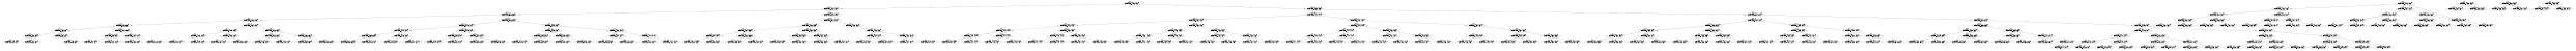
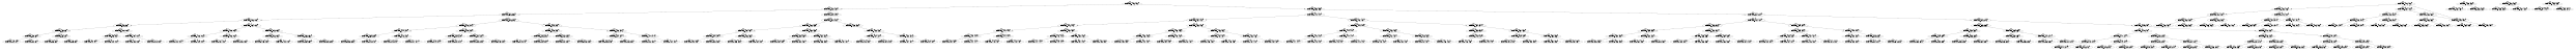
  digraph {
    n1 [label="Node{data=[4426, 4426]}"]
    n2 [label="Node{data=[4260, 4260]}"]
    n3 [label="Node{data=[4555, 4555]}"]
    n4 [label="Node{data=[3356, 3356]}"]
    n5 [label="Node{data=[4292, 4292]}"]
    n6 [label="Node{data=[4470, 4470]}"]
    n7 [label="Node{data=[8347, 8347]}"]
    n8 [label="Node{data=[1026, 1026]}"]
    n9 [label="Node{data=[3426, 3426]}"]
    n10 [label="Node{data=[4372, 4372]}"]
    n11 [label="Node{data=[856, 856]}"]
    n12 [label="Node{data=[1034, 1034]}"]
    n13 [label="Node{data=[3418, 3418]}"]
    n14 [label="Node{data=[3434, 3434]}"]
    n15 [label="Node{data=[852, 852]}"]
    n16 [label="Node{data=[1022, 1022]}"]
    n17 [label="Node{data=[1030, 1030]}"]
    n18 [label="Node{data=[1038, 1038]}"]
    n19 [label="Node{data=[850, 850]}"]
    n20 [label="Node{data=[854, 854]}"]
    n21 [label="Node{data=[923, 923]}"]
    n22 [label="Node{data=[1024, 1024]}"]
    n23 [label="Node{data=[849, 849]}"]
    n24 [label="Node{data=[851, 851]}"]
+   n25 [label="Node{data=[853, 853]}"]
    n26 [label="Node{data=[855, 855]}"]
    n27 [label="Node{data=[907, 907]}"]
    n28 [label="Node{data=[1020, 1020]}"]
    n29 [label="Node{data=[1023, 1023]}"]
    n30 [label="Node{data=[1025, 1025]}"]
    n31 [label="Node{data=[1028, 1028]}"]
    n32 [label="Node{data=[1032, 1032]}"]
    n33 [label="Node{data=[1036, 1036]}"]
    n34 [label="Node{data=[2858, 2858]}"]
    n35 [label="Node{data=[1027, 1027]}"]
    n36 [label="Node{data=[1029, 1029]}"]
    n37 [label="Node{data=[1031, 1031]}"]
    n38 [label="Node{data=[1033, 1033]}"]
    n39 [label="Node{data=[1035, 1035]}"]
    n40 [label="Node{data=[1037, 1037]}"]
    n41 [label="Node{data=[2339, 2339]}"]
    n42 [label="Node{data=[3225, 3225]}"]
    n43 [label="Node{data=[3414, 3414]}"]
    n44 [label="Node{data=[3422, 3422]}"]
    n45 [label="Node{data=[3430, 3430]}"]
    n46 [label="Node{data=[3476, 3476]}"]
    n47 [label="Node{data=[3369, 3369]}"]
    n48 [label="Node{data=[3416, 3416]}"]
    n49 [label="Node{data=[3420, 3420]}"]
    n50 [label="Node{data=[3424, 3424]}"]
    n51 [label="Node{data=[3358, 3358]}"]
    n52 [label="Node{data=[3413, 3413]}"]
    n53 [label="Node{data=[3415, 3415]}"]
    n54 [label="Node{data=[3417, 3417]}"]
    n55 [label="Node{data=[3419, 3419]}"]
    n56 [label="Node{data=[3421, 3421]}"]
    n57 [label="Node{data=[3423, 3423]}"]
    n58 [label="Node{data=[3425, 3425]}"]
    n59 [label="Node{data=[3428, 3428]}"]
    n60 [label="Node{data=[3432, 3432]}"]
    n61 [label="Node{data=[3447, 3447]}"]
    n62 [label="Node{data=[4170, 4170]}"]
    n63 [label="Node{data=[3427, 3427]}"]
    n64 [label="Node{data=[3429, 3429]}"]
    n65 [label="Node{data=[3431, 3431]}"]
    n66 [label="Node{data=[3433, 3433]}"]
    n67 [label="Node{data=[3435, 3435]}"]
    n68 [label="Node{data=[3462, 3462]}"]
    n69 [label="Node{data=[3481, 3481]}"]
    n70 [label="Node{data=[4221, 4221]}"]
    n71 [label="Node{data=[4276, 4276]}"]
    n72 [label="Node{data=[4268, 4268]}"]
    n73 [label="Node{data=[4284, 4284]}"]
    n74 [label="Node{data=[4328, 4328]}"]
    n75 [label="Node{data=[4380, 4380]}"]
    n76 [label="Node{data=[4264, 4264]}"]
    n77 [label="Node{data=[4272, 4272]}"]
    n78 [label="Node{data=[4280, 4280]}"]
    n79 [label="Node{data=[4288, 4288]}"]
    n80 [label="Node{data=[4262, 4262]}"]
    n81 [label="Node{data=[4266, 4266]}"]
    n82 [label="Node{data=[4270, 4270]}"]
    n83 [label="Node{data=[4274, 4274]}"]
    n84 [label="Node{data=[4261, 4261]}"]
    n85 [label="Node{data=[4263, 4263]}"]
    n86 [label="Node{data=[4265, 4265]}"]
    n87 [label="Node{data=[4267, 4267]}"]
    n88 [label="Node{data=[4269, 4269]}"]
    n89 [label="Node{data=[4271, 4271]}"]
    n90 [label="Node{data=[4273, 4273]}"]
    n91 [label="Node{data=[4275, 4275]}"]
    n92 [label="Node{data=[4278, 4278]}"]
    n93 [label="Node{data=[4282, 4282]}"]
    n94 [label="Node{data=[4286, 4286]}"]
    n95 [label="Node{data=[4290, 4290]}"]
    n96 [label="Node{data=[4277, 4277]}"]
    n97 [label="Node{data=[4279, 4279]}"]
    n98 [label="Node{data=[4281, 4281]}"]
    n99 [label="Node{data=[4283, 4283]}"]
    n100 [label="Node{data=[4285, 4285]}"]
    n101 [label="Node{data=[4287, 4287]}"]
    n102 [label="Node{data=[4289, 4289]}"]
    n103 [label="Node{data=[4291, 4291]}"]
    n104 [label="Node{data=[4324, 4324]}"]
    n105 [label="Node{data=[4332, 4332]}"]
    n106 [label="Node{data=[4376, 4376]}"]
    n107 [label="Node{data=[4294, 4294]}"]
    n108 [label="Node{data=[4326, 4326]}"]
    n109 [label="Node{data=[4330, 4330]}"]
    n110 [label="Node{data=[4334, 4334]}"]
    n111 [label="Node{data=[4293, 4293]}"]
    n112 [label="Node{data=[4323, 4323]}"]
    n113 [label="Node{data=[4325, 4325]}"]
    n114 [label="Node{data=[4327, 4327]}"]
    n115 [label="Node{data=[4329, 4329]}"]
    n116 [label="Node{data=[4331, 4331]}"]
    n117 [label="Node{data=[4333, 4333]}"]
    n118 [label="Node{data=[4371, 4371]}"]
    n119 [label="Node{data=[4374, 4374]}"]
    n120 [label="Node{data=[4378, 4378]}"]
    n121 [label="Node{data=[4373, 4373]}"]
    n122 [label="Node{data=[4375, 4375]}"]
    n123 [label="Node{data=[4377, 4377]}"]
    n124 [label="Node{data=[4379, 4379]}"]
    n125 [label="Node{data=[4382, 4382]}"]
    n126 [label="Node{data=[4381, 4381]}"]
    n127 [label="Node{data=[4383, 4383]}"]
    n128 [label="Node{data=[4386, 4386]}"]
    n129 [label="Node{data=[4385, 4385]}"]
    n130 [label="Node{data=[4387, 4387]}"]
    n131 [label="Node{data=[4454, 4454]}"]
    n132 [label="Node{data=[4487, 4487]}"]
    n133 [label="Node{data=[4841, 4841]}"]
    n134 [label="Node{data=[8413, 8413]}"]
    n135 [label="Node{data=[4446, 4446]}"]
    n136 [label="Node{data=[4462, 4462]}"]
    n137 [label="Node{data=[4479, 4479]}"]
    n138 [label="Node{data=[4547, 4547]}"]
    n139 [label="Node{data=[4442, 4442]}"]
    n140 [label="Node{data=[4450, 4450]}"]
    n141 [label="Node{data=[4458, 4458]}"]
    n142 [label="Node{data=[4466, 4466]}"]
    n143 [label="Node{data=[4440, 4440]}"]
    n144 [label="Node{data=[4444, 4444]}"]
    n145 [label="Node{data=[4448, 4448]}"]
    n146 [label="Node{data=[4452, 4452]}"]
    n147 [label="Node{data=[4439, 4439]}"]
    n148 [label="Node{data=[4441, 4441]}"]
    n149 [label="Node{data=[4443, 4443]}"]
    n150 [label="Node{data=[4445, 4445]}"]
    n151 [label="Node{data=[4447, 4447]}"]
    n152 [label="Node{data=[4449, 4449]}"]
    n153 [label="Node{data=[4451, 4451]}"]
    n154 [label="Node{data=[4453, 4453]}"]
    n155 [label="Node{data=[4456, 4456]}"]
    n156 [label="Node{data=[4460, 4460]}"]
    n157 [label="Node{data=[4464, 4464]}"]
    n158 [label="Node{data=[4468, 4468]}"]
    n159 [label="Node{data=[4455, 4455]}"]
    n160 [label="Node{data=[4457, 4457]}"]
    n161 [label="Node{data=[4459, 4459]}"]
    n162 [label="Node{data=[4461, 4461]}"]
    n163 [label="Node{data=[4463, 4463]}"]
    n164 [label="Node{data=[4465, 4465]}"]
    n165 [label="Node{data=[4467, 4467]}"]
    n166 [label="Node{data=[4469, 4469]}"]
    n167 [label="Node{data=[4474, 4474]}"]
    n168 [label="Node{data=[4483, 4483]}"]
+   n169 [label="Node{data=[4530, 4530]}"]
    n170 [label="Node{data=[4551, 4551]}"]
    n171 [label="Node{data=[4472, 4472]}"]
    n172 [label="Node{data=[4477, 4477]}"]
    n173 [label="Node{data=[4481, 4481]}"]
    n174 [label="Node{data=[4485, 4485]}"]
    n175 [label="Node{data=[4471, 4471]}"]
    n176 [label="Node{data=[4473, 4473]}"]
    n177 [label="Node{data=[4475, 4475]}"]
    n178 [label="Node{data=[4478, 4478]}"]
    n179 [label="Node{data=[4480, 4480]}"]
    n180 [label="Node{data=[4482, 4482]}"]
    n181 [label="Node{data=[4484, 4484]}"]
    n182 [label="Node{data=[4486, 4486]}"]
    n183 [label="Node{data=[4489, 4489]}"]
    n184 [label="Node{data=[4549, 4549]}"]
    n185 [label="Node{data=[4553, 4553]}"]
    n186 [label="Node{data=[4488, 4488]}"]
    n187 [label="Node{data=[4490, 4490]}"]
    n188 [label="Node{data=[4545, 4545]}"]
    n189 [label="Node{data=[4544, 4544]}"]
    n190 [label="Node{data=[4546, 4546]}"]
    n191 [label="Node{data=[4548, 4548]}"]
    n192 [label="Node{data=[4550, 4550]}"]
    n193 [label="Node{data=[4552, 4552]}"]
    n194 [label="Node{data=[4554, 4554]}"]
    n195 [label="Node{data=[4833, 4833]}"]
    n196 [label="Node{data=[4849, 4849]}"]
    n197 [label="Node{data=[8355, 8355]}"]
    n198 [label="Node{data=[8429, 8429]}"]
    n199 [label="Node{data=[4559, 4559]}"]
    n200 [label="Node{data=[4837, 4837]}"]
    n201 [label="Node{data=[4845, 4845]}"]
    n202 [label="Node{data=[7991, 7991]}"]
    n203 [label="Node{data=[4557, 4557]}"]
    n204 [label="Node{data=[4831, 4831]}"]
    n205 [label="Node{data=[4835, 4835]}"]
    n206 [label="Node{data=[4839, 4839]}"]
    n207 [label="Node{data=[4556, 4556]}"]
    n208 [label="Node{data=[4558, 4558]}"]
    n209 [label="Node{data=[4560, 4560]}"]
    n210 [label="Node{data=[4832, 4832]}"]
    n211 [label="Node{data=[4834, 4834]}"]
    n212 [label="Node{data=[4836, 4836]}"]
    n213 [label="Node{data=[4838, 4838]}"]
    n214 [label="Node{data=[4840, 4840]}"]
    n215 [label="Node{data=[4843, 4843]}"]
    n216 [label="Node{data=[4847, 4847]}"]
    n217 [label="Node{data=[4851, 4851]}"]
    n218 [label="Node{data=[8345, 8345]}"]
    n219 [label="Node{data=[4842, 4842]}"]
    n220 [label="Node{data=[4844, 4844]}"]
    n221 [label="Node{data=[4846, 4846]}"]
    n222 [label="Node{data=[4848, 4848]}"]
    n223 [label="Node{data=[4850, 4850]}"]
    n224 [label="Node{data=[8344, 8344]}"]
    n225 [label="Node{data=[8346, 8346]}"]
    n226 [label="Node{data=[8351, 8351]}"]
    n227 [label="Node{data=[8359, 8359]}"]
    n228 [label="Node{data=[8421, 8421]}"]
    n229 [label="Node{data=[8487, 8487]}"]
    n230 [label="Node{data=[8349, 8349]}"]
    n231 [label="Node{data=[8353, 8353]}"]
    n232 [label="Node{data=[8357, 8357]}"]
    n233 [label="Node{data=[8411, 8411]}"]
    n234 [label="Node{data=[8348, 8348]}"]
    n235 [label="Node{data=[8350, 8350]}"]
    n236 [label="Node{data=[8352, 8352]}"]
    n237 [label="Node{data=[8354, 8354]}"]
    n238 [label="Node{data=[8356, 8356]}"]
    n239 [label="Node{data=[8358, 8358]}"]
    n240 [label="Node{data=[8360, 8360]}"]
    n241 [label="Node{data=[8412, 8412]}"]
    n242 [label="Node{data=[8417, 8417]}"]
    n243 [label="Node{data=[8425, 8425]}"]
    n244 [label="Node{data=[8483, 8483]}"]
    n245 [label="Node{data=[8491, 8491]}"]
    n246 [label="Node{data=[8415, 8415]}"]
    n247 [label="Node{data=[8419, 8419]}"]
    n248 [label="Node{data=[8423, 8423]}"]
    n249 [label="Node{data=[8427, 8427]}"]
    n250 [label="Node{data=[8414, 8414]}"]
    n251 [label="Node{data=[8416, 8416]}"]
    n252 [label="Node{data=[8418, 8418]}"]
    n253 [label="Node{data=[8420, 8420]}"]
    n254 [label="Node{data=[8422, 8422]}"]
    n255 [label="Node{data=[8424, 8424]}"]
    n256 [label="Node{data=[8426, 8426]}"]
    n257 [label="Node{data=[8428, 8428]}"]
    n258 [label="Node{data=[8481, 8481]}"]
    n259 [label="Node{data=[8485, 8485]}"]
    n260 [label="Node{data=[8489, 8489]}"]
    n261 [label="Node{data=[8493, 8493]}"]
    n262 [label="Node{data=[8430, 8430]}"]
    n263 [label="Node{data=[8482, 8482]}"]
    n264 [label="Node{data=[8484, 8484]}"]
    n265 [label="Node{data=[8486, 8486]}"]
    n266 [label="Node{data=[8488, 8488]}"]
    n267 [label="Node{data=[8490, 8490]}"]
    n268 [label="Node{data=[8492, 8492]}"]
    n269 [label="Node{data=[9290, 9290]}"]
    n1 -> n2
    n1 -> n3
    n2 -> n4
    n2 -> n5
    n3 -> n6
    n3 -> n7
    n4 -> n8
    n4 -> n9
    n5 -> n10
    n6 -> n131
    n6 -> n132
    n7 -> n133
    n7 -> n134
    n8 -> n11
    n8 -> n12
    n9 -> n13
    n9 -> n14
    n10 -> n74
    n10 -> n75
    n11 -> n15
    n11 -> n16
    n12 -> n17
    n12 -> n18
    n13 -> n43
    n13 -> n44
    n14 -> n45
    n14 -> n46
    n15 -> n19
    n15 -> n20
    n16 -> n21
    n16 -> n22
    n17 -> n31
    n17 -> n32
    n18 -> n33
    n18 -> n34
    n19 -> n23
    n19 -> n24
+   n20 -> n25
    n20 -> n26
    n21 -> n27
    n21 -> n28
    n22 -> n29
    n22 -> n30
    n31 -> n35
    n31 -> n36
    n32 -> n37
    n32 -> n38
    n33 -> n39
    n33 -> n40
    n34 -> n41
    n34 -> n42
    n43 -> n47
    n43 -> n48
    n44 -> n49
    n44 -> n50
    n45 -> n59
    n45 -> n60
    n46 -> n61
    n46 -> n62
    n47 -> n51
    n47 -> n52
    n48 -> n53
    n48 -> n54
    n49 -> n55
    n49 -> n56
    n50 -> n57
    n50 -> n58
    n59 -> n63
    n59 -> n64
    n60 -> n65
    n60 -> n66
    n61 -> n67
    n61 -> n68
    n62 -> n69
    n62 -> n70
    n71 -> n72
    n71 -> n73
    n72 -> n76
    n72 -> n77
    n73 -> n78
    n73 -> n79
    n74 -> n104
    n74 -> n105
    n75 -> n106
    n76 -> n80
    n76 -> n81
    n77 -> n82
    n77 -> n83
    n78 -> n92
    n78 -> n93
    n79 -> n94
    n79 -> n95
    n80 -> n84
    n80 -> n85
    n81 -> n86
    n81 -> n87
    n82 -> n88
    n82 -> n89
    n83 -> n90
    n83 -> n91
    n92 -> n96
    n92 -> n97
    n93 -> n98
    n93 -> n99
    n94 -> n100
    n94 -> n101
    n95 -> n71
    n95 -> n102
    n95 -> n103
    n104 -> n107
    n104 -> n108
    n105 -> n109
    n105 -> n110
    n106 -> n119
    n106 -> n120
    n107 -> n111
    n107 -> n112
    n108 -> n113
    n108 -> n114
    n109 -> n115
    n109 -> n116
    n110 -> n117
    n110 -> n118
    n119 -> n121
    n119 -> n122
    n120 -> n123
    n120 -> n124
    n125 -> n126
    n125 -> n127
    n128 -> n129
    n128 -> n130
    n131 -> n135
    n131 -> n136
    n132 -> n137
    n132 -> n138
    n133 -> n195
    n133 -> n196
    n134 -> n197
    n134 -> n198
    n135 -> n139
    n135 -> n140
    n136 -> n141
    n136 -> n142
    n137 -> n167
    n137 -> n168
+   n138 -> n169
    n138 -> n170
    n139 -> n143
    n139 -> n144
    n140 -> n145
    n140 -> n146
    n141 -> n155
    n141 -> n156
    n142 -> n157
    n142 -> n158
    n143 -> n147
    n143 -> n148
    n144 -> n149
    n144 -> n150
    n145 -> n151
    n145 -> n152
    n146 -> n153
    n146 -> n154
    n155 -> n159
    n155 -> n160
    n156 -> n161
    n156 -> n162
    n157 -> n163
    n157 -> n164
    n158 -> n165
    n158 -> n166
    n167 -> n171
    n167 -> n172
    n168 -> n173
    n168 -> n174
+   n169 -> n183
    n170 -> n184
    n170 -> n185
    n171 -> n175
    n171 -> n176
    n172 -> n177
    n172 -> n178
    n173 -> n179
    n173 -> n180
    n174 -> n181
    n174 -> n182
    n183 -> n186
    n183 -> n187
    n184 -> n191
    n184 -> n192
    n185 -> n193
    n185 -> n194
    n188 -> n189
    n188 -> n190
    n195 -> n199
    n195 -> n200
    n196 -> n201
    n196 -> n202
    n197 -> n226
    n197 -> n227
    n198 -> n228
    n198 -> n229
    n199 -> n203
    n199 -> n204
    n200 -> n205
    n200 -> n206
    n201 -> n215
    n201 -> n216
    n202 -> n217
    n202 -> n218
    n203 -> n207
    n203 -> n208
    n204 -> n209
    n204 -> n210
    n205 -> n211
    n205 -> n212
    n206 -> n213
    n206 -> n214
    n215 -> n219
    n215 -> n220
    n216 -> n221
    n216 -> n222
    n217 -> n223
    n218 -> n224
    n218 -> n225
    n226 -> n230
    n226 -> n231
    n227 -> n232
    n227 -> n233
    n228 -> n242
    n228 -> n243
    n229 -> n244
    n229 -> n245
    n230 -> n234
    n230 -> n235
    n231 -> n236
    n231 -> n237
    n232 -> n238
    n232 -> n239
    n233 -> n240
    n233 -> n241
    n242 -> n246
    n242 -> n247
    n243 -> n248
    n243 -> n249
    n244 -> n258
    n244 -> n259
    n245 -> n260
    n245 -> n261
    n246 -> n250
    n246 -> n251
    n247 -> n252
    n247 -> n253
    n248 -> n254
    n248 -> n255
    n249 -> n256
    n249 -> n257
    n258 -> n262
    n258 -> n263
    n259 -> n264
    n259 -> n265
    n260 -> n266
    n260 -> n267
    n261 -> n268
    n261 -> n269
  }
